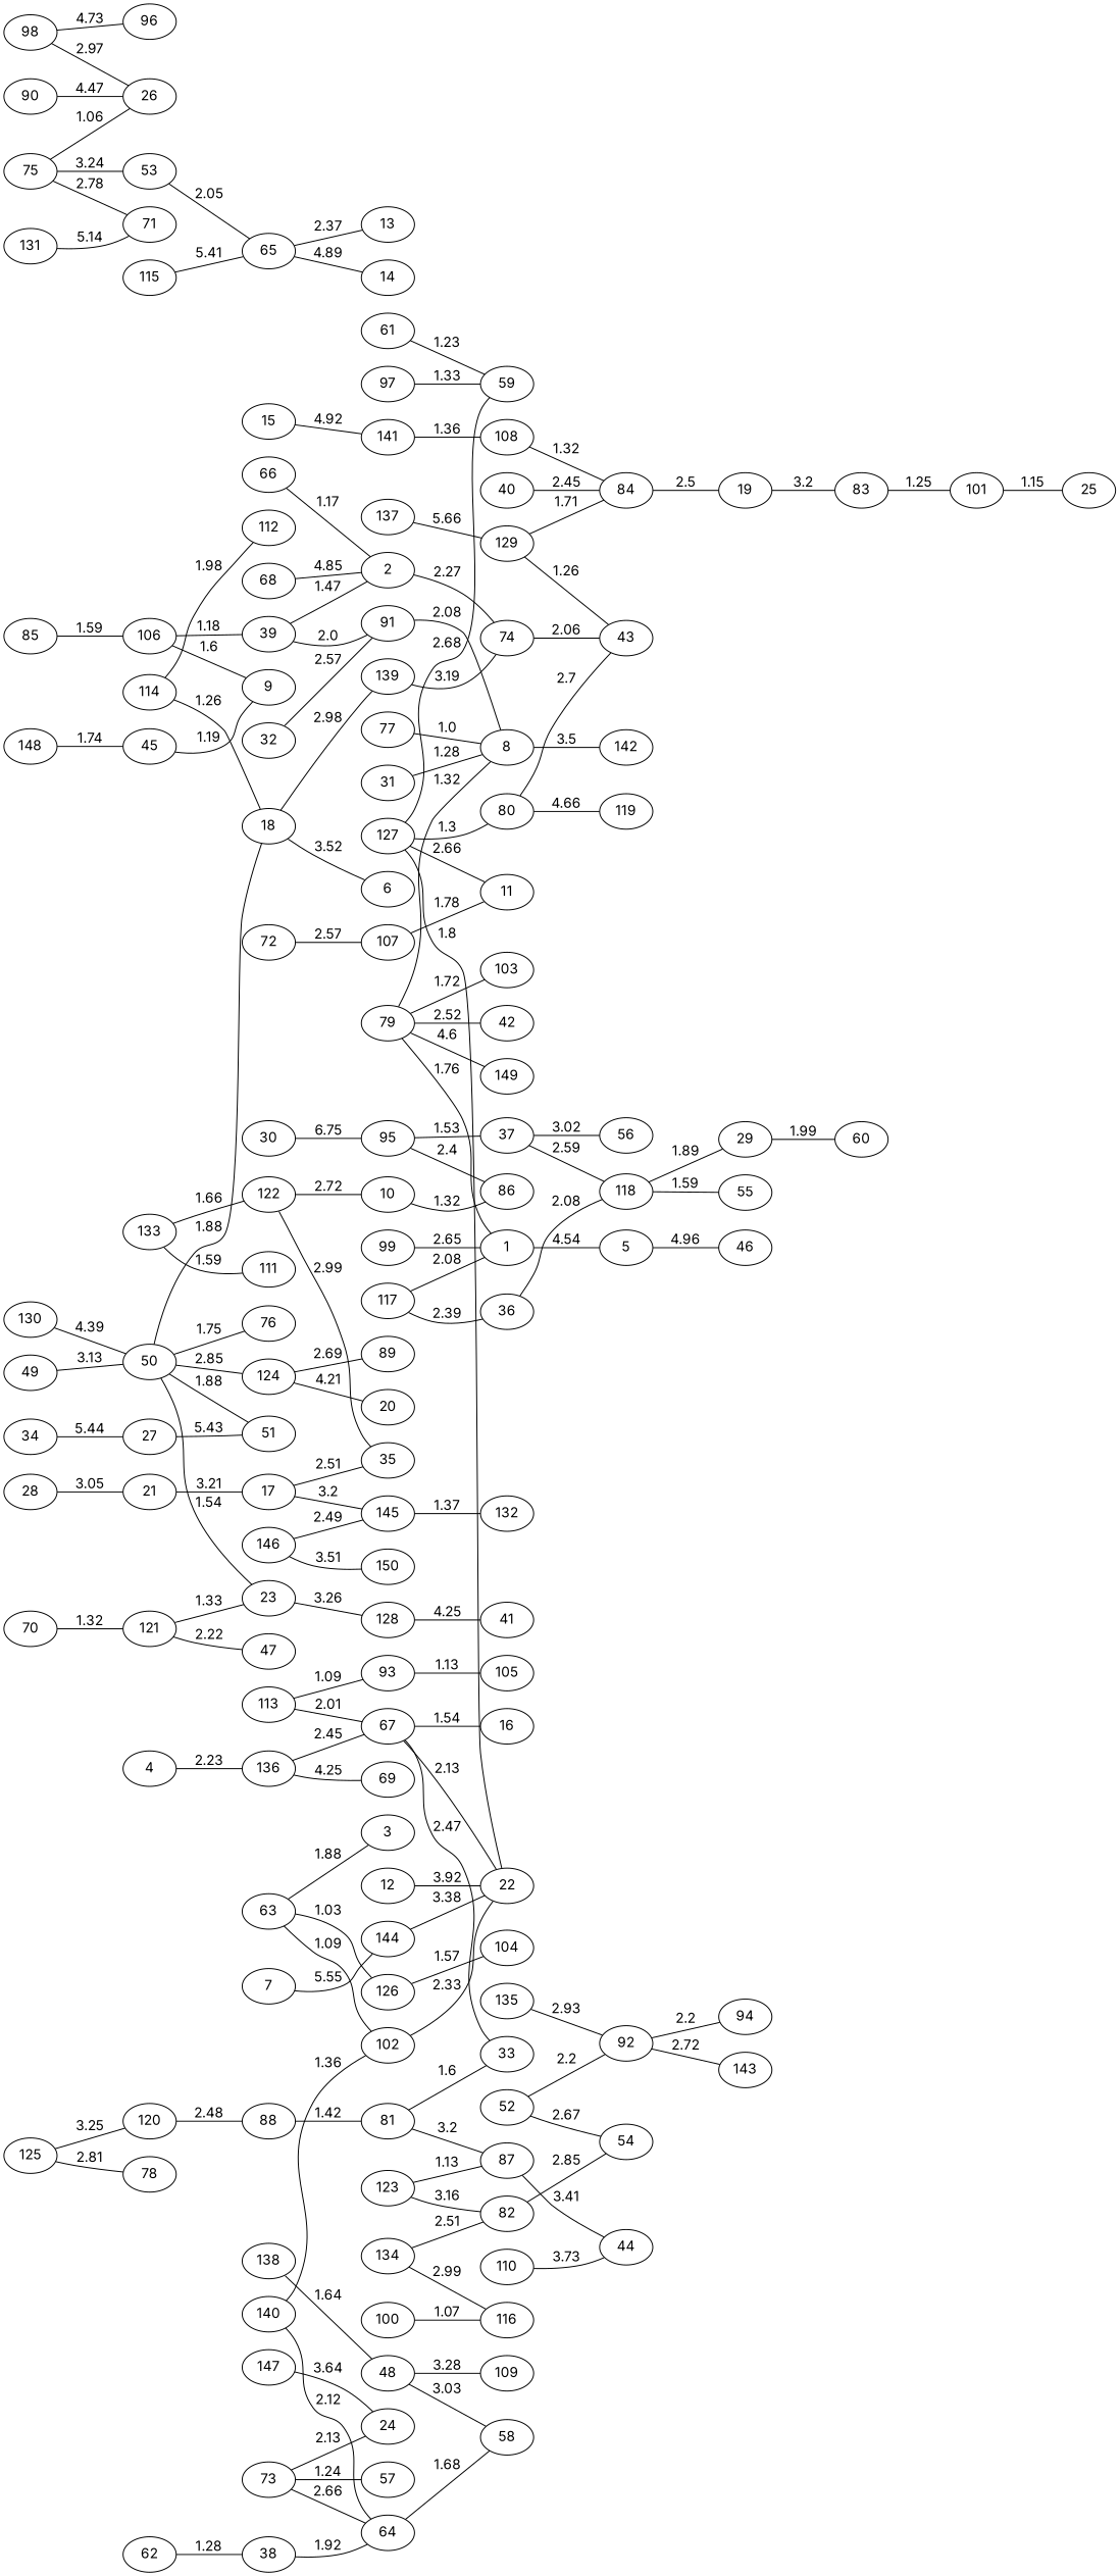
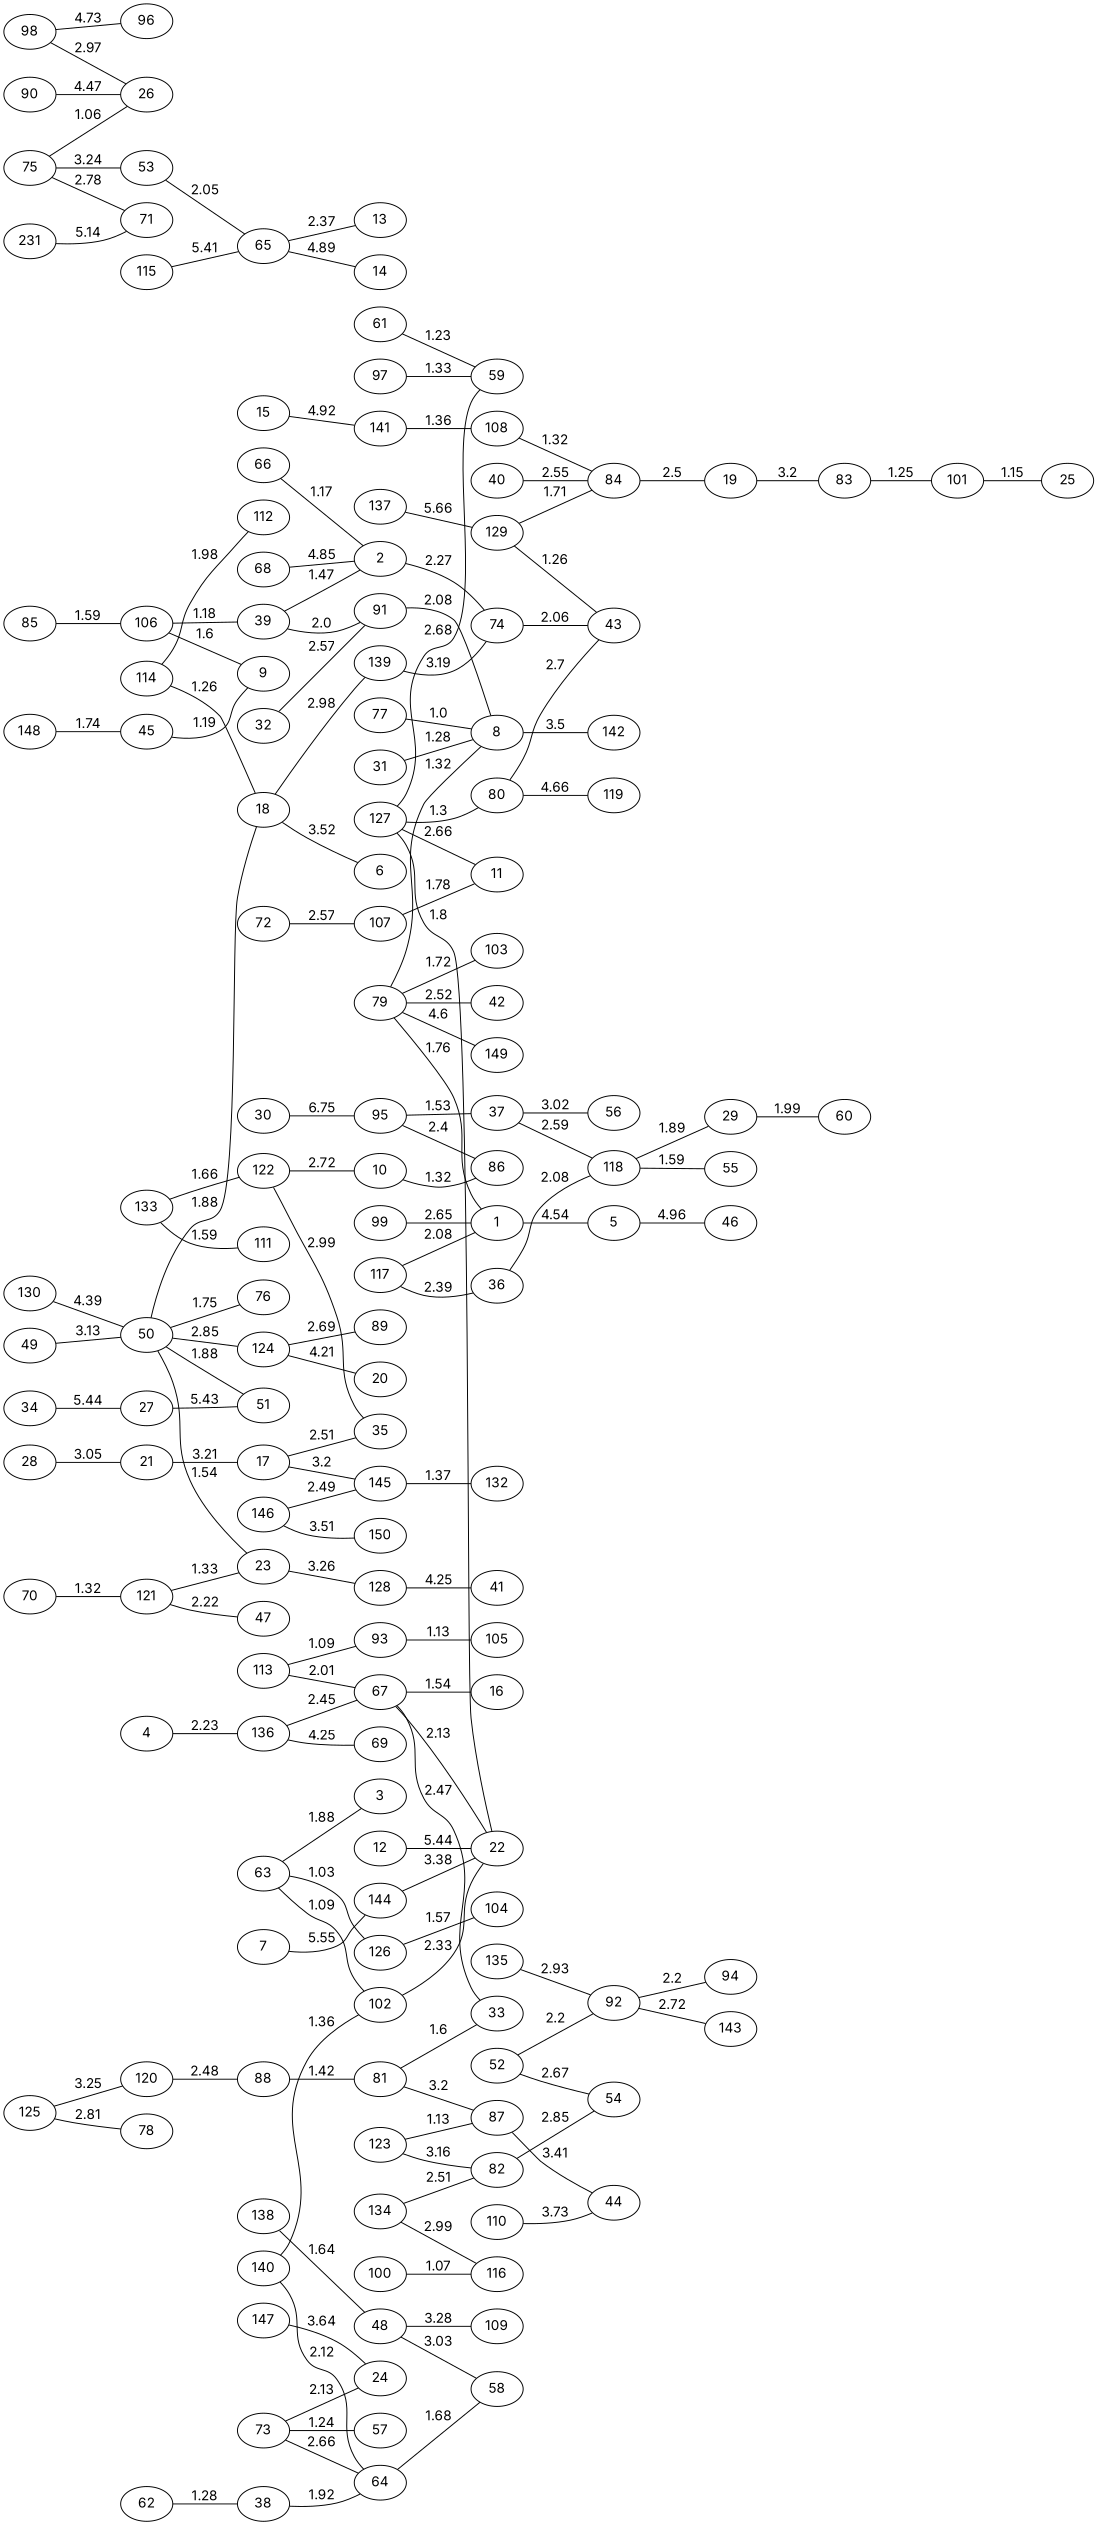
  graph {
    fontname=Inter
    rankdir=LR
    node [fontname=Inter]
    edge [fontname=Inter]
    61
    59
    97
    127
    80
    22
    11
    43
    119
    67
    16
    33
    113
    93
    105
    102
    63
    126
    3
    104
    140
    64
    58
    38
    62
    136
    69
    4
    81
    87
    44
    88
    120
    73
    57
    24
    107
    72
    129
    84
    19
    83
    108
    141
    74
    2
    66
    39
    91
    8
    106
    9
    85
    45
    148
    142
    77
    31
    79
    103
    1
    42
    149
    5
    46
    117
    36
    118
    55
    29
    60
    40
    101
    32
    37
    56
    95
    86
    10
    99
    122
    35
    133
    111
    52
    54
    92
    94
    143
    135
    17
    145
    132
    48
    109
    138
    139
    18
    6
    114
    112
    50
    23
    76
    51
    124
    128
    89
    20
    41
    121
    47
    70
    49
    25
    123
    82
    134
    116
    100
    146
    150
    21
    28
    125
    78
    144
    147
    110
    12
    130
    98
    96
    26
    75
    71
    53
    65
    13
    14
    90
    68
    15
-   131
+   131 [label=231]
    115
    27
    34
    7
    137
    30
    61 -- 59 [label=1.23]
    97 -- 59 [label=1.33]
    127 -- 59 [label=2.68]
    127 -- 80 [label=1.3]
    127 -- 22 [label=1.8]
    127 -- 11 [label=2.66]
    80 -- 43 [label=2.7]
    80 -- 119 [label=4.66]
    67 -- 22 [label=2.13]
    67 -- 16 [label=1.54]
    67 -- 33 [label=2.47]
    113 -- 67 [label=2.01]
    113 -- 93 [label=1.09]
    93 -- 105 [label=1.13]
    102 -- 22 [label=2.33]
    63 -- 102 [label=1.09]
    63 -- 126 [label=1.03]
    63 -- 3 [label=1.88]
    126 -- 104 [label=1.57]
    140 -- 102 [label=1.36]
    140 -- 64 [label=2.12]
    64 -- 58 [label=1.68]
    38 -- 64 [label=1.92]
    62 -- 38 [label=1.28]
    136 -- 67 [label=2.45]
    136 -- 69 [label=4.25]
    4 -- 136 [label=2.23]
    81 -- 33 [label=1.6]
    81 -- 87 [label=3.2]
    87 -- 44 [label=3.41]
    88 -- 81 [label=1.42]
    120 -- 88 [label=2.48]
    73 -- 64 [label=2.66]
    73 -- 57 [label=1.24]
    73 -- 24 [label=2.13]
    107 -- 11 [label=1.78]
    72 -- 107 [label=2.57]
    129 -- 43 [label=1.26]
    129 -- 84 [label=1.71]
    84 -- 19 [label=2.5]
    19 -- 83 [label=3.2]
    83 -- 101 [label=1.25]
    108 -- 84 [label=1.32]
    141 -- 108 [label=1.36]
    74 -- 43 [label=2.06]
    2 -- 74 [label=2.27]
    66 -- 2 [label=1.17]
    39 -- 2 [label=1.47]
    39 -- 91 [label=2.0]
    91 -- 8 [label=2.08]
    8 -- 142 [label=3.5]
    106 -- 39 [label=1.18]
    106 -- 9 [label=1.6]
    85 -- 106 [label=1.59]
    45 -- 9 [label=1.19]
    148 -- 45 [label=1.74]
    77 -- 8 [label=1.0]
    31 -- 8 [label=1.28]
    79 -- 8 [label=1.32]
    79 -- 103 [label=1.72]
    79 -- 1 [label=1.76]
    79 -- 42 [label=2.52]
    79 -- 149 [label=4.6]
    1 -- 5 [label=4.54]
    5 -- 46 [label=4.96]
    117 -- 1 [label=2.08]
    117 -- 36 [label=2.39]
    36 -- 118 [label=2.08]
    118 -- 55 [label=1.59]
    118 -- 29 [label=1.89]
    29 -- 60 [label=1.99]
-   40 -- 84 [label=2.45]
+   40 -- 84 [label=2.55]
    101 -- 25 [label=1.15]
    32 -- 91 [label=2.57]
    37 -- 118 [label=2.59]
    37 -- 56 [label=3.02]
    95 -- 37 [label=1.53]
    95 -- 86 [label=2.4]
    10 -- 86 [label=1.32]
    99 -- 1 [label=2.65]
    122 -- 10 [label=2.72]
    122 -- 35 [label=2.99]
    133 -- 122 [label=1.66]
    133 -- 111 [label=1.59]
    52 -- 54 [label=2.67]
    52 -- 92 [label=2.2]
    92 -- 94 [label=2.2]
    92 -- 143 [label=2.72]
    135 -- 92 [label=2.93]
    17 -- 35 [label=2.51]
    17 -- 145 [label=3.2]
    145 -- 132 [label=1.37]
    48 -- 58 [label=3.03]
    48 -- 109 [label=3.28]
    138 -- 48 [label=1.64]
    139 -- 74 [label=3.19]
    18 -- 139 [label=2.98]
    18 -- 6 [label=3.52]
    114 -- 18 [label=1.26]
    114 -- 112 [label=1.98]
    50 -- 18 [label=1.88]
    50 -- 23 [label=1.54]
    50 -- 76 [label=1.75]
    50 -- 51 [label=1.88]
    50 -- 124 [label=2.85]
    23 -- 128 [label=3.26]
    124 -- 89 [label=2.69]
    124 -- 20 [label=4.21]
    128 -- 41 [label=4.25]
    121 -- 23 [label=1.33]
    121 -- 47 [label=2.22]
    70 -- 121 [label=1.32]
    49 -- 50 [label=3.13]
    123 -- 87 [label=1.13]
    123 -- 82 [label=3.16]
    82 -- 54 [label=2.85]
    134 -- 82 [label=2.51]
    134 -- 116 [label=2.99]
    100 -- 116 [label=1.07]
    146 -- 145 [label=2.49]
    146 -- 150 [label=3.51]
    21 -- 17 [label=3.21]
    28 -- 21 [label=3.05]
    125 -- 120 [label=3.25]
    125 -- 78 [label=2.81]
    144 -- 22 [label=3.38]
    147 -- 24 [label=3.64]
    110 -- 44 [label=3.73]
-   12 -- 22 [label=3.92]
+   12 -- 22 [label=5.44]
    130 -- 50 [label=4.39]
    98 -- 96 [label=4.73]
    98 -- 26 [label=2.97]
    75 -- 26 [label=1.06]
    75 -- 71 [label=2.78]
    75 -- 53 [label=3.24]
    53 -- 65 [label=2.05]
    65 -- 13 [label=2.37]
    65 -- 14 [label=4.89]
    90 -- 26 [label=4.47]
    68 -- 2 [label=4.85]
    15 -- 141 [label=4.92]
    131 -- 71 [label=5.14]
    115 -- 65 [label=5.41]
    27 -- 51 [label=5.43]
    34 -- 27 [label=5.44]
    7 -- 144 [label=5.55]
    137 -- 129 [label=5.66]
    30 -- 95 [label=6.75]
  }
